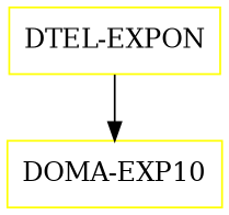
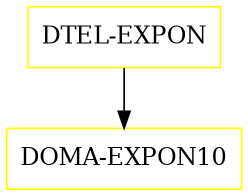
  digraph {
    node [color=yellow shape=box]
    "DTEL-EXPON"
-   "DOMA-EXP10"
+   "DOMA-EXP10" [label="DOMA-EXPON10"]
    "DTEL-EXPON" -> "DOMA-EXP10"
  }
